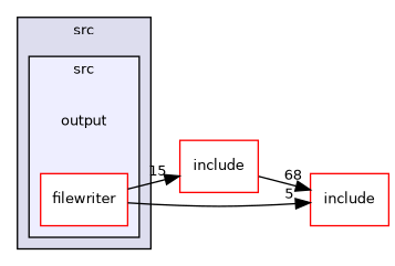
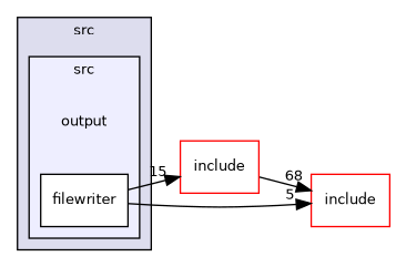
  digraph {
    compound=true
    rankdir=LR
    node [fontname=Helvetica fontsize=10 shape=box color=red fillcolor=white style=filled]
    edge [labeldistance=1.5 labelfontname=Helvetica labelfontsize=10]
    n1 [label=output shape=plaintext color="" fillcolor="" style=""]
-   n2 [label=filewriter]
+   n2 [color=black label=filewriter]
    n3 [label=include]
    n4 [label=include]
    subgraph cluster_1 {
      bgcolor="#ddddee"
      fontname=Helvetica
      fontsize=10
      label=src
      pencolor=black
      subgraph cluster_2 {
        bgcolor="#eeeeff"
        fontname=Helvetica
        fontsize=10
        pencolor=black
        n1
        n2
      }
    }
    n2 -> n3 [headlabel=15]
    n2 -> n4 [headlabel=5]
    n3 -> n4 [headlabel=68]
  }
